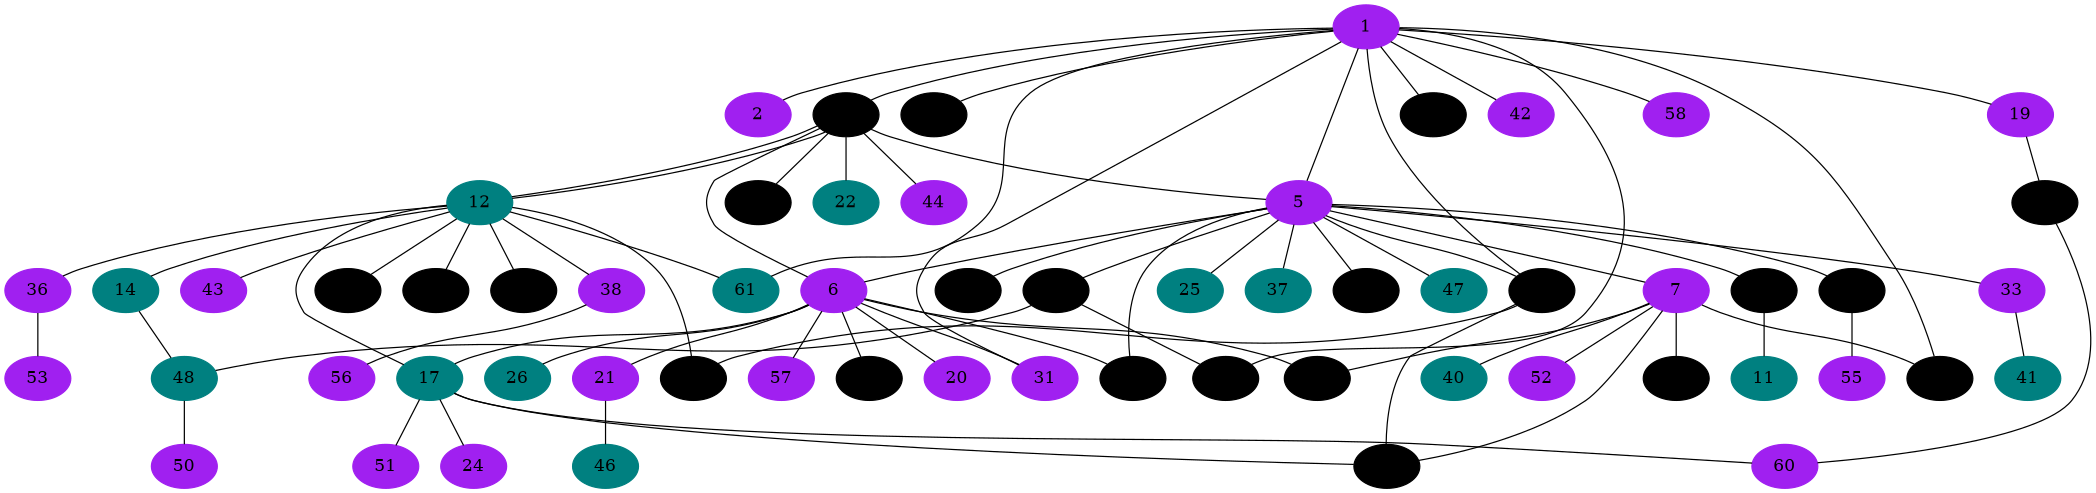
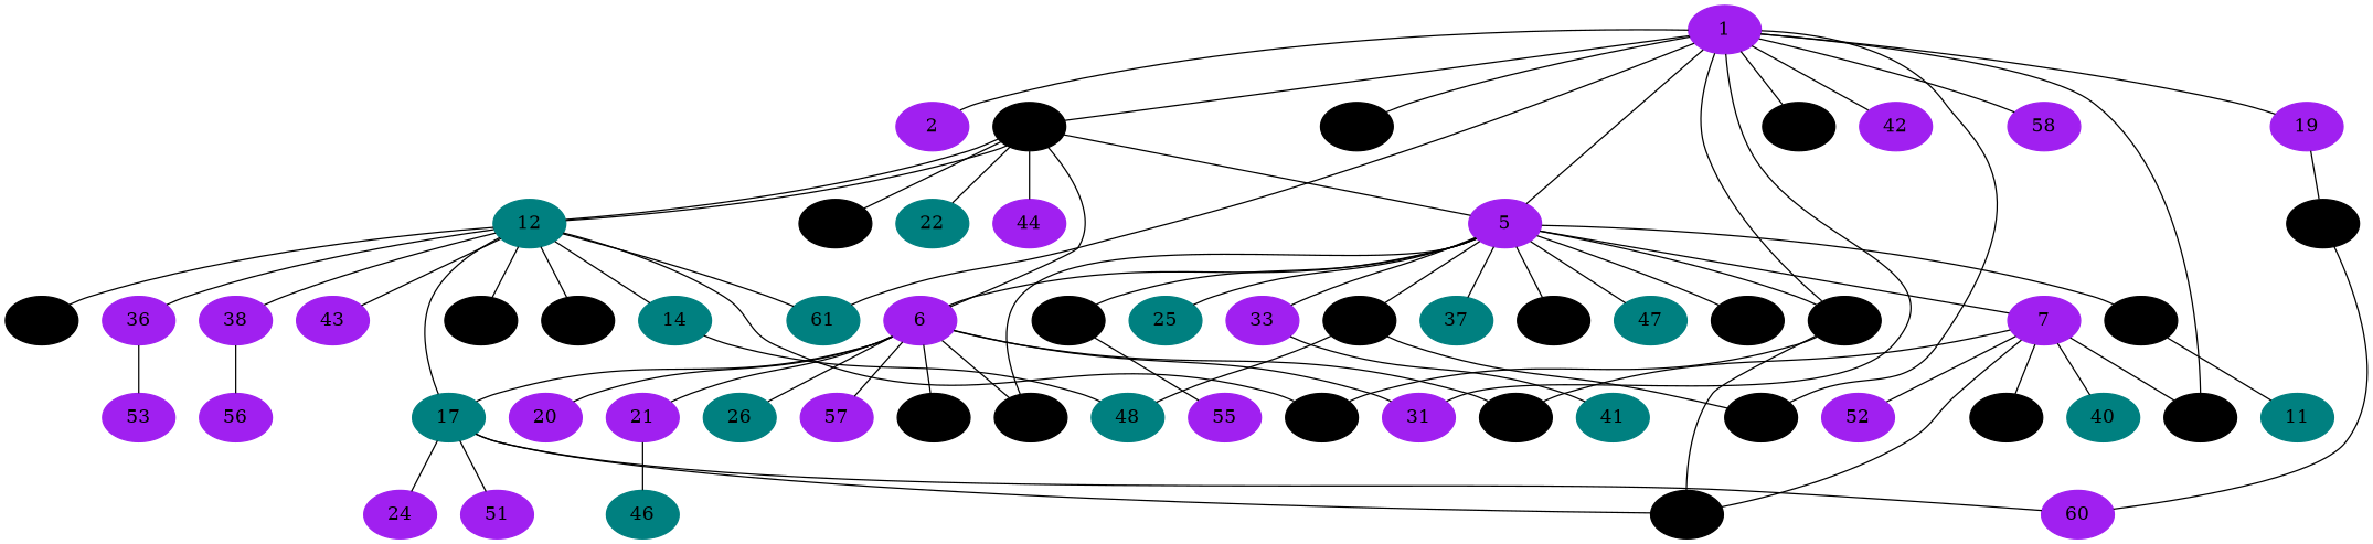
  graph {
    node [color=purple style=filled]
    1
    2
    3 [color=black]
    4 [color=black]
    5
    8 [color=black]
    18 [color=black]
    19
    30 [color=black]
    42
    45 [color=black]
    58
    61 [color=teal]
    31
    6
    12 [color=teal]
    13 [color=black]
    22 [color=teal]
    44
    7
    9 [color=black]
    23 [color=black]
    25 [color=teal]
    29 [color=black]
    32 [color=black]
    33
    37 [color=teal]
    39 [color=black]
    47 [color=teal]
    59 [color=black]
    10 [color=black]
    17 [color=teal]
    20
    21
    26 [color=teal]
    57
    62 [color=black]
    49 [color=black]
    27 [color=black]
    54 [color=black]
    14 [color=teal]
    16 [color=black]
    28 [color=black]
    35 [color=black]
    36
    38
    43
    34 [color=black]
    40 [color=teal]
    52
    11 [color=teal]
    55
    48 [color=teal]
    41 [color=teal]
    24
    51
    60
    46 [color=teal]
    53
    56
-   50
    1 -- 2
    1 -- 3
    1 -- 4
    1 -- 5
    1 -- 8
    1 -- 18
    1 -- 19
    1 -- 30
    1 -- 42
    1 -- 45
    1 -- 58
    1 -- 61
    1 -- 31
    3 -- 5
    3 -- 6
    3 -- 12
    3 -- 12
    3 -- 13
    3 -- 22
    3 -- 44
    5 -- 8
    5 -- 6
    5 -- 7
    5 -- 9
    5 -- 23
    5 -- 25
    5 -- 29
    5 -- 32
    5 -- 33
    5 -- 37
    5 -- 39
    5 -- 47
    5 -- 59
    8 -- 49
    8 -- 27
    19 -- 54
    6 -- 31
    6 -- 32
    6 -- 10
    6 -- 17
    6 -- 20
    6 -- 21
    6 -- 26
    6 -- 57
    6 -- 62
    12 -- 61
    12 -- 17
    12 -- 27
    12 -- 14
    12 -- 16
    12 -- 28
    12 -- 35
    12 -- 36
    12 -- 38
    12 -- 43
    7 -- 18
    7 -- 10
    7 -- 49
    7 -- 34
    7 -- 40
    7 -- 52
    9 -- 11
    23 -- 55
    29 -- 45
    29 -- 48
    33 -- 41
    17 -- 49
    17 -- 24
    17 -- 51
    17 -- 60
    21 -- 46
    54 -- 60
    14 -- 48
    36 -- 53
    38 -- 56
-   48 -- 50
  }
